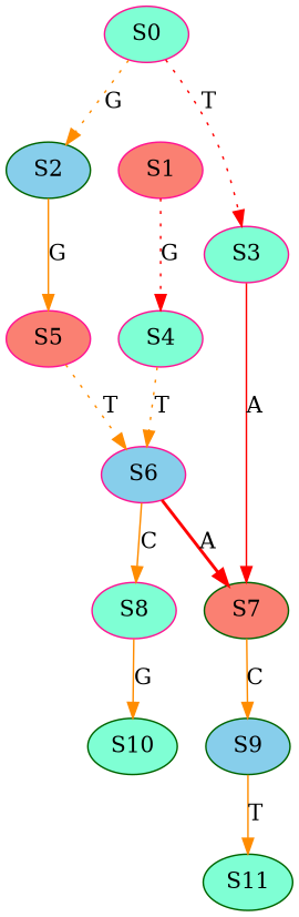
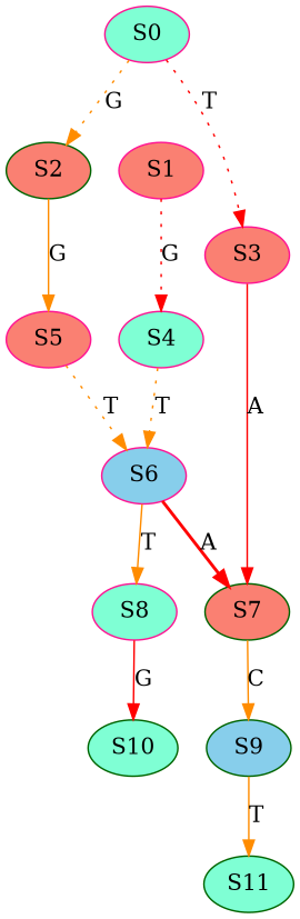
  strict digraph {
    node [color=deeppink fillcolor=salmon style=filled]
    edge [color=darkorange style=solid]
-   S2 [color=darkgreen fillcolor=skyblue]
+   S2 [color=darkgreen]
    S0 [fillcolor=aquamarine]
-   S3 [fillcolor=aquamarine]
+   S3
    S1
    S4 [fillcolor=aquamarine]
    S5
    S7 [color=darkgreen]
    S6 [fillcolor=skyblue]
    S8 [fillcolor=aquamarine]
    S9 [color=darkgreen fillcolor=skyblue]
    S10 [color=darkgreen fillcolor=aquamarine]
    S11 [color=darkgreen fillcolor=aquamarine]
    S2 -> S5 [label=G]
    S0 -> S2 [label=G style=dotted]
    S0 -> S3 [color=red label=T style=dotted]
    S3 -> S7 [color=red label=A]
    S1 -> S4 [color=red label=G style=dotted]
    S4 -> S6 [label=T style=dotted]
    S5 -> S6 [label=T style=dotted]
    S7 -> S9 [label=C]
    S6 -> S7 [color=red label=A style=bold]
-   S6 -> S8 [label=C]
-   S8 -> S10 [label=G]
+   S6 -> S8 [label=T]
+   S8 -> S10 [color=red label=G]
    S9 -> S11 [label=T]
  }
